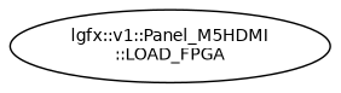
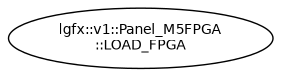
  digraph {
    rankdir=LR
-   n1 [color=black fillcolor=white fontname=Helvetica fontsize=10 height=0.2 label="lgfx::v1::Panel_M5HDMI\l::LOAD_FPGA" shape=ellipse style=filled width=0.4]
+   n1 [color=black fillcolor=white fontname=Helvetica fontsize=10 height=0.2 label="lgfx::v1::Panel_M5FPGA\l::LOAD_FPGA" shape=ellipse style=filled width=0.4]
  }
